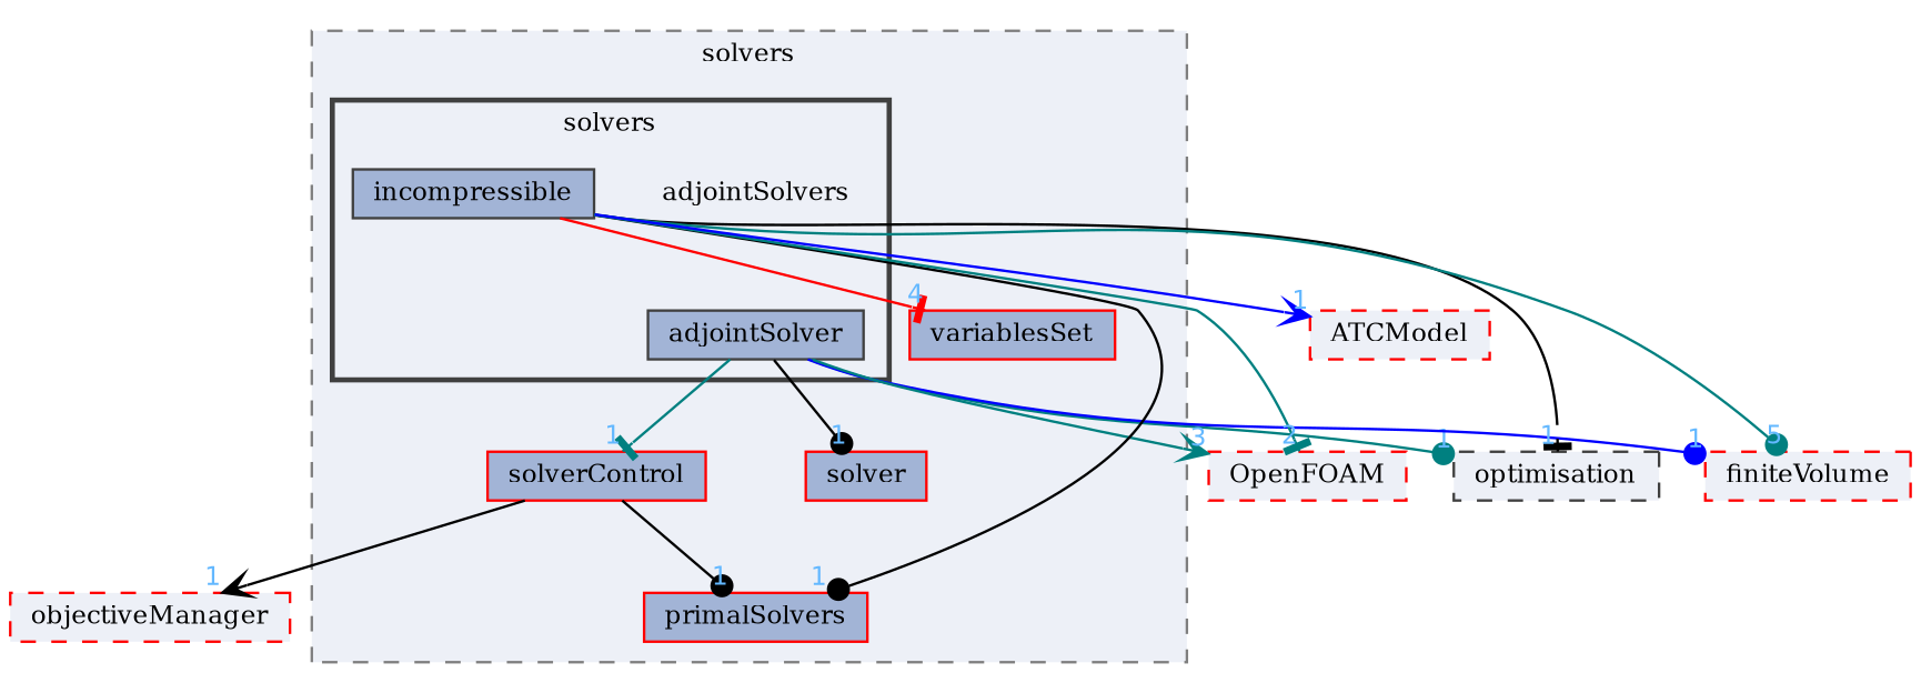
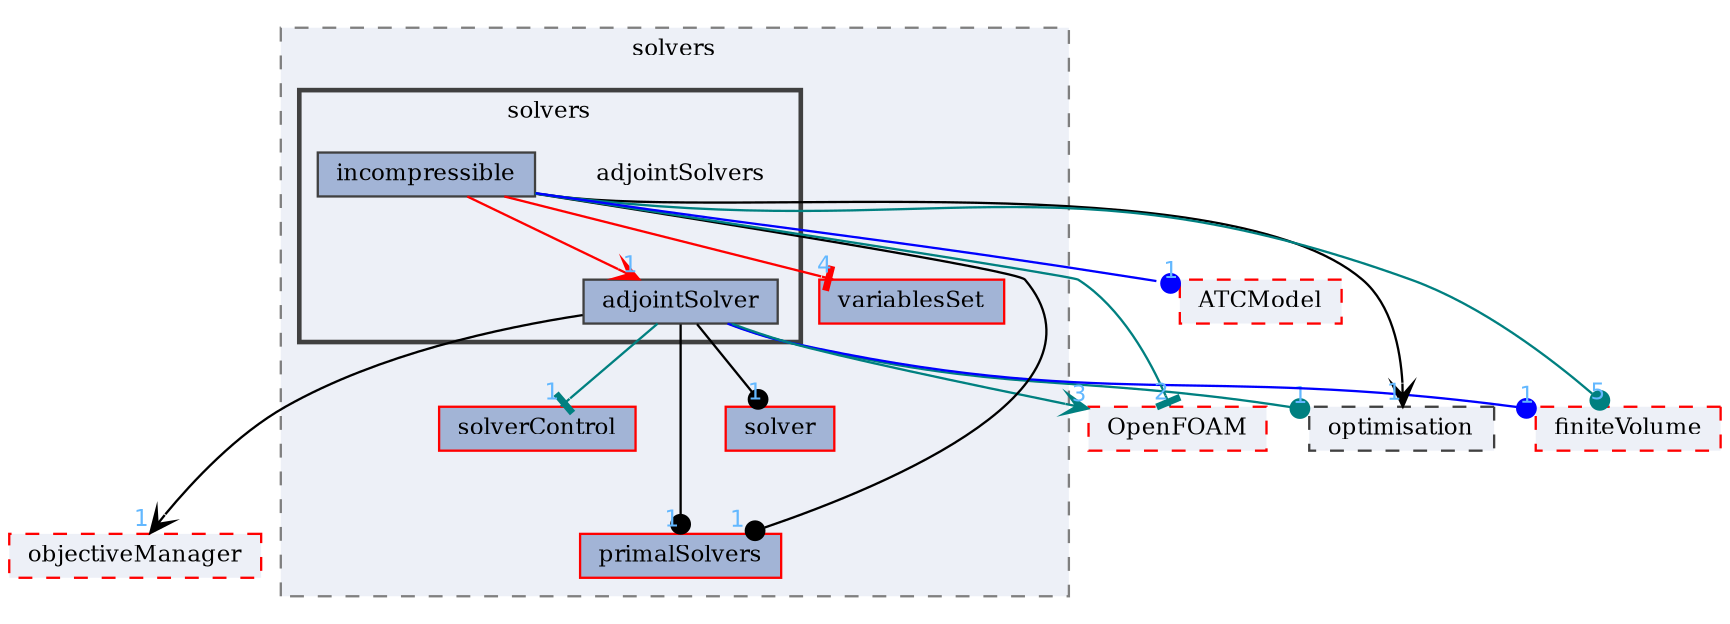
  digraph {
    compound=true
    fontname="DejaVu Serif"
    node [fontname="DejaVu Serif" fontsize=10 shape=box color=red fillcolor="#a2b4d6" style=filled]
    edge [arrowhead=dot color=black fontcolor=steelblue1 fontname="DejaVu Serif" fontsize=10 headlabel=1 labeldistance=1.5 labelfontname=Helvetica labelfontsize=10]
    n1 [height=0.2 label=adjointSolvers shape=plaintext width=0.4 color="" fillcolor="" style=""]
    n2 [color=grey25 height=0.2 label=adjointSolver width=0.4]
    n3 [color=grey25 height=0.2 label=incompressible width=0.4]
    n4 [height=0.2 label=solver width=0.4]
    n5 [height=0.2 label=variablesSet width=0.4]
    n6 [height=0.2 label=primalSolvers width=0.4]
    n7 [height=0.2 label=solverControl width=0.4]
    n8 [color=grey25 fillcolor="#edf0f7" height=0.2 label=optimisation style="filled,dashed" width=0.4]
    n9 [fillcolor="#edf0f7" height=0.2 label=finiteVolume style="filled,dashed" width=0.4]
    n10 [fillcolor="#edf0f7" height=0.2 label=OpenFOAM style="filled,dashed" width=0.4]
    n11 [fillcolor="#edf0f7" height=0.2 label=objectiveManager style="filled,dashed" width=0.4]
    n12 [fillcolor="#edf0f7" height=0.2 label=ATCModel style="filled,dashed" width=0.4]
    subgraph cluster_1 {
      bgcolor="#edf0f7"
      fontsize=10
      label=solvers
      pencolor=grey50
      style="filled,dashed"
      n4
      n5
      n6
      n7
      subgraph cluster_2 {
        bgcolor="#edf0f7"
        fontsize=10
        label=solvers
        pencolor=grey25
        style="filled,bold"
        n1
        n2
        n3
      }
    }
    n2 -> n4
-   n7 -> n6
+   n2 -> n6
    n2 -> n7 [arrowhead=tee color=teal]
    n2 -> n8 [color=teal]
    n2 -> n9 [color=blue]
    n2 -> n10 [arrowhead=vee color=teal headlabel=3]
-   n7 -> n11 [arrowhead=vee]
+   n2 -> n11 [arrowhead=vee]
+   n3 -> n2 [arrowhead=vee color=red]
    n3 -> n5 [arrowhead=tee color=red headlabel=4]
    n3 -> n6
-   n3 -> n8 [arrowhead=tee]
+   n3 -> n8 [arrowhead=vee]
    n3 -> n9 [color=teal headlabel=5]
    n3 -> n10 [arrowhead=tee color=teal headlabel=2]
-   n3 -> n12 [arrowhead=vee color=blue]
+   n3 -> n12 [color=blue]
  }
